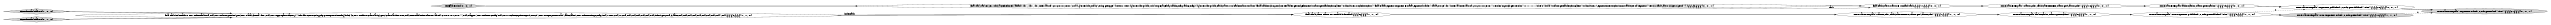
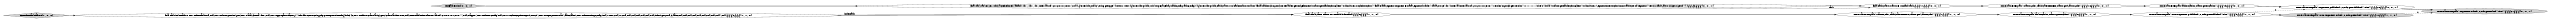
  digraph {
    rankdir=LR
    node [fillcolor=white shape=ellipse style=filled]
    edge [style=bold]
    n1 [fillcolor=lightgray label="Assert.assertEquals(\"num segments nuked\",0,mdc.getNuked().size())@@@10@@@['1', '1', '0']"]
    n2 [fillcolor=lightgray label="Assert.assertEquals(\"segments nuked\",0,mdc.getNuked().size())@@@21@@@['0', '0', '1']"]
    n3 [fillcolor=lightgray label="testIndexTaskFailure['1', '0', '0']" shape=diamond]
    n4 [label="final Task indexTask = new IndexTask(null,null,new IndexIngestionSpec(new DataSchema(\"foo\",null,new AggregatorFactory((((edu.fdu.CPPDG.tinypdg.pe.ExpressionInfo@9d0342,new UniformGranularitySpec(Granularities.DAY,null,ImmutableList.of(Intervals.of(\"2010-01-01/P1D\"))),null,mapper),new IndexIOConfig(null,new MockExceptionInputSource(),new NoopInputFormat(),false,false),new IndexTuningConfig(null,10000,null,10,null,null,null,null,null,null,null,indexSpec,null,3,false,null,null,null,null,null,null,null,null,null)),null)@@@3@@@['1', '1', '0']"]
    n5 [label="Assert.assertEquals(\"statusCode\",TaskState.FAILED,status.getStatusCode())@@@7@@@['1', '1', '0']"]
    n6 [label="Assert.assertEquals(taskLocation,status.getLocation())@@@8@@@['1', '1', '0']"]
    n7 [label="final TaskStatus status = runTask(indexTask)@@@6@@@['1', '1', '0']"]
    n8 [label="Assert.assertEquals(\"segments published\",0,mdc.getPublished().size())@@@20@@@['0', '0', '1']"]
    n9 [fillcolor=lightgray label="testBadVersion['0', '0', '1']" shape=diamond]
    n10 [label="final Task task = new AbstractFixedIntervalTask(\"id1\",\"id1\",\"ds\",Intervals.of(\"2012-01-01/P1D\"),null){@Override public String getType(){return \"test\"}@Override public void stopGracefully(TaskConfig taskConfig){}@Override public TaskStatus run(TaskToolbox toolbox){final TaskLock myLock = Iterables.getOnlyElement(toolbox.getTaskActionClient().submit(new LockListAction()))final DataSegment segment = DataSegment.builder().dataSource(\"ds\").interval(Intervals.of(\"2012-01-01/P1D\")).version(myLock.getVersion() + \"1!!!1!!\").size(0).build()toolbox.getTaskActionClient().submit(new SegmentInsertAction(ImmutableSet.of(segment)))return TaskStatus.success(getId())}}@@@3@@@['0', '0', '1']"]
    n11 [label="Assert.assertEquals(taskLocation,status.getLocation())@@@19@@@['0', '0', '1']"]
    n12 [label="Assert.assertEquals(\"num segments published\",0,mdc.getPublished().size())@@@9@@@['1', '1', '0']"]
    n13 [label="final TaskStatus status = runTask(task)@@@17@@@['0', '0', '1']"]
    n14 [label="Assert.assertEquals(\"statusCode\",TaskState.FAILED,status.getStatusCode())@@@18@@@['0', '0', '1']"]
-   n15 [fillcolor=lightgray label="testIndexTaskFailure['0', '1', '0']" shape=diamond]
    n1 -> n2 [label=0 style=dashed]
    n3 -> n4
    n4 -> n7 [label=indexTask style=solid]
    n4 -> n7
    n5 -> n6
    n6 -> n12
    n7 -> n5
    n8 -> n2
    n9 -> n10
    n10 -> n13
    n10 -> n13 [label=task style=solid]
    n11 -> n8
    n12 -> n1
    n12 -> n8 [label=0 style=dashed]
    n13 -> n14
    n14 -> n11
-   n15 -> n4
  }
